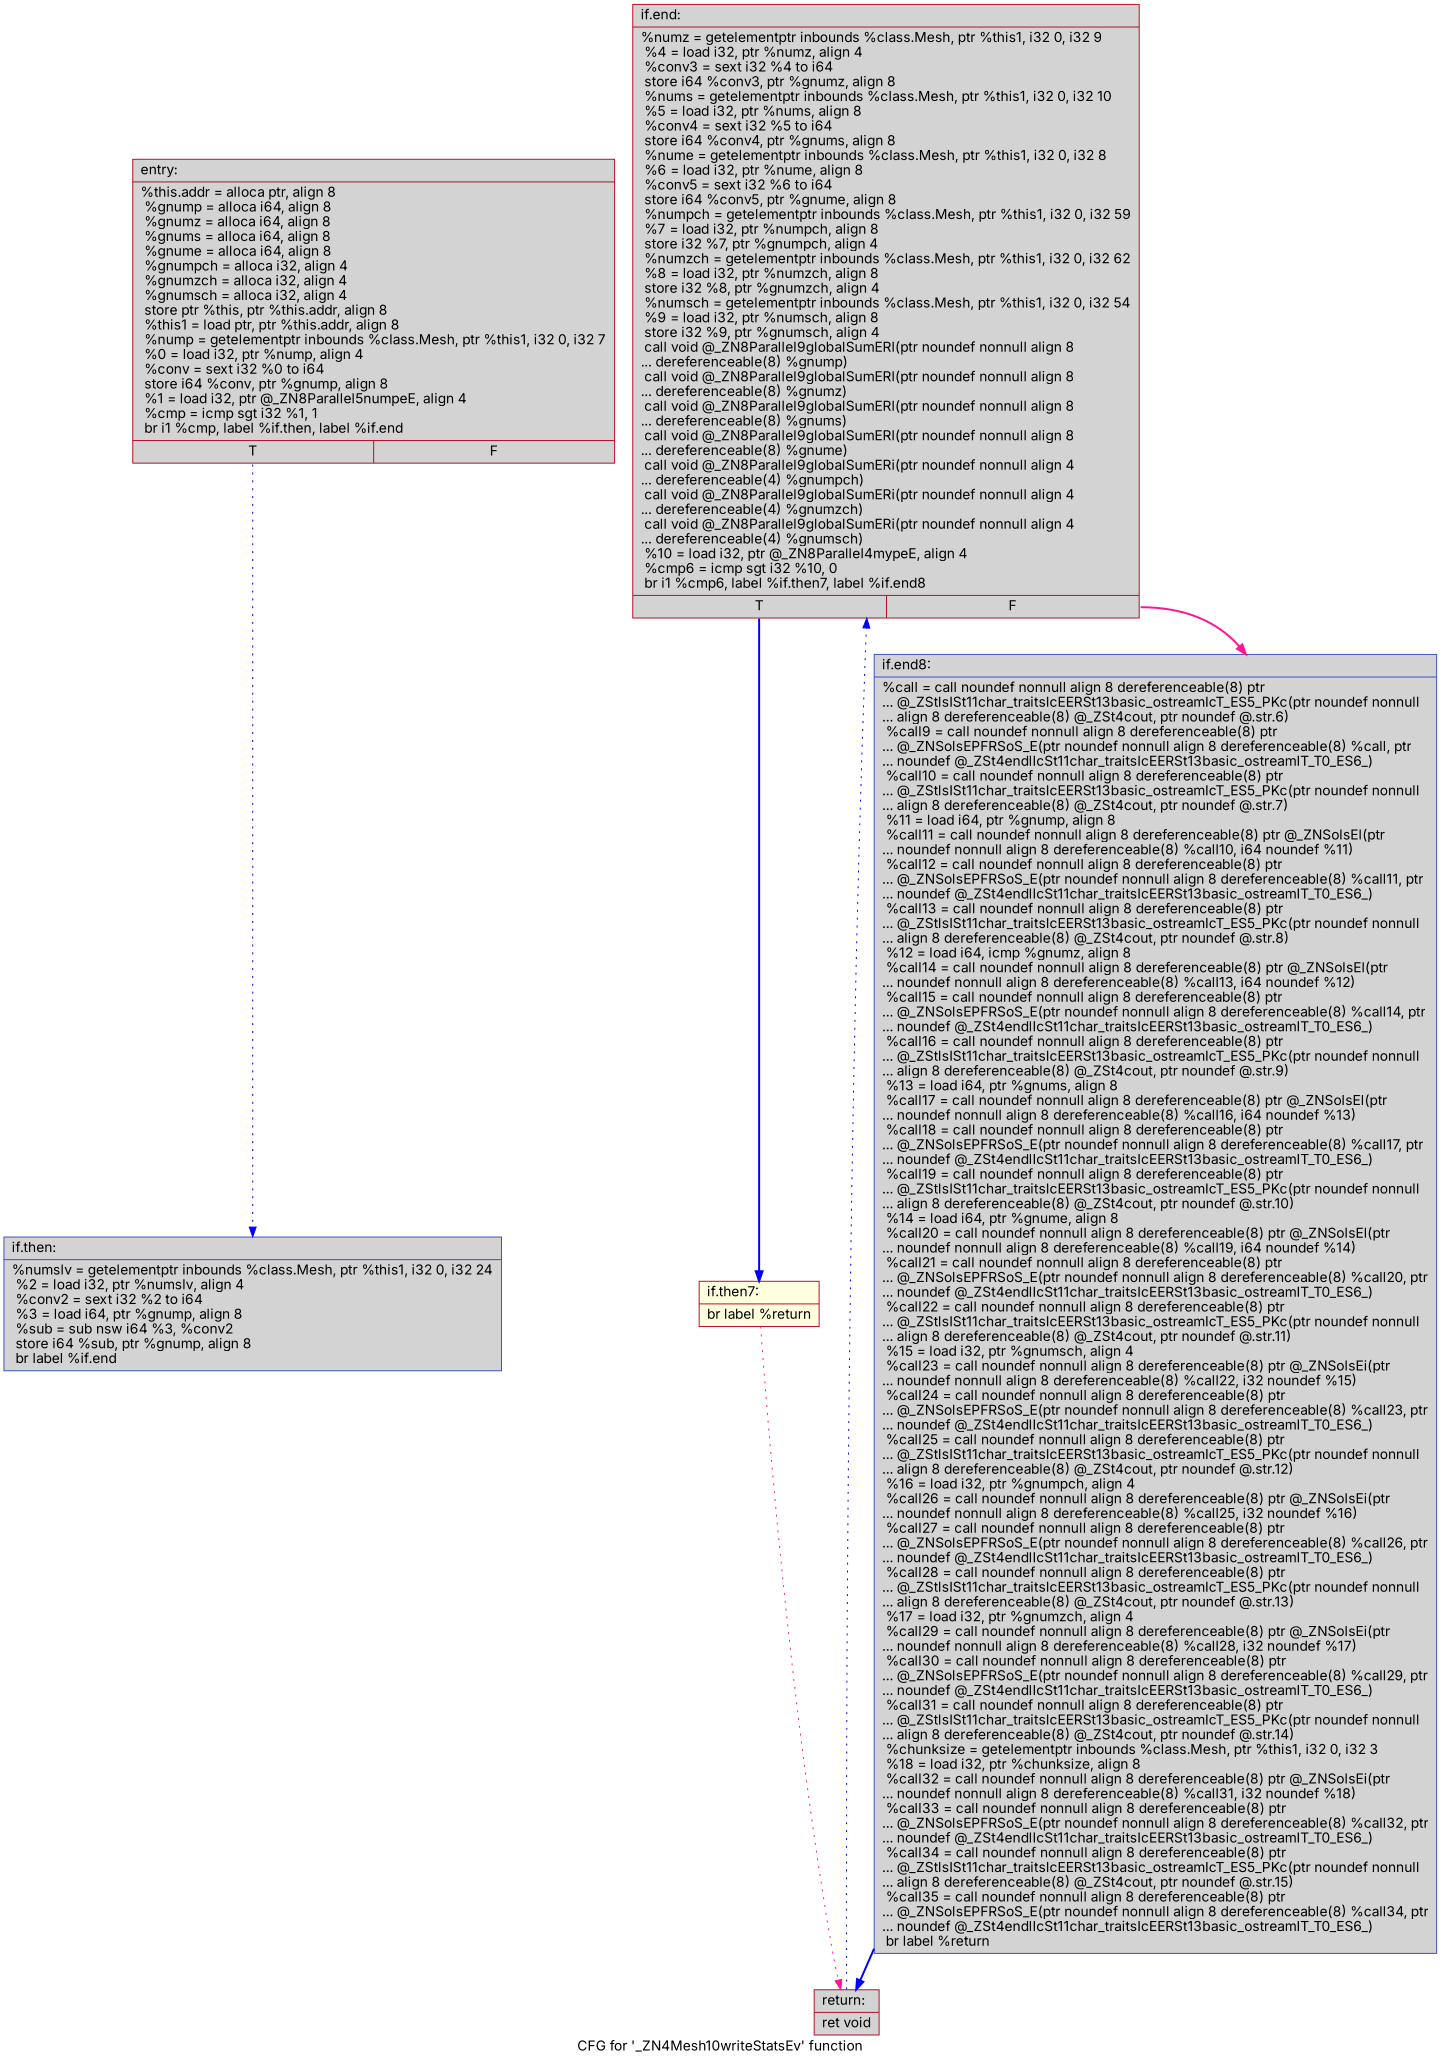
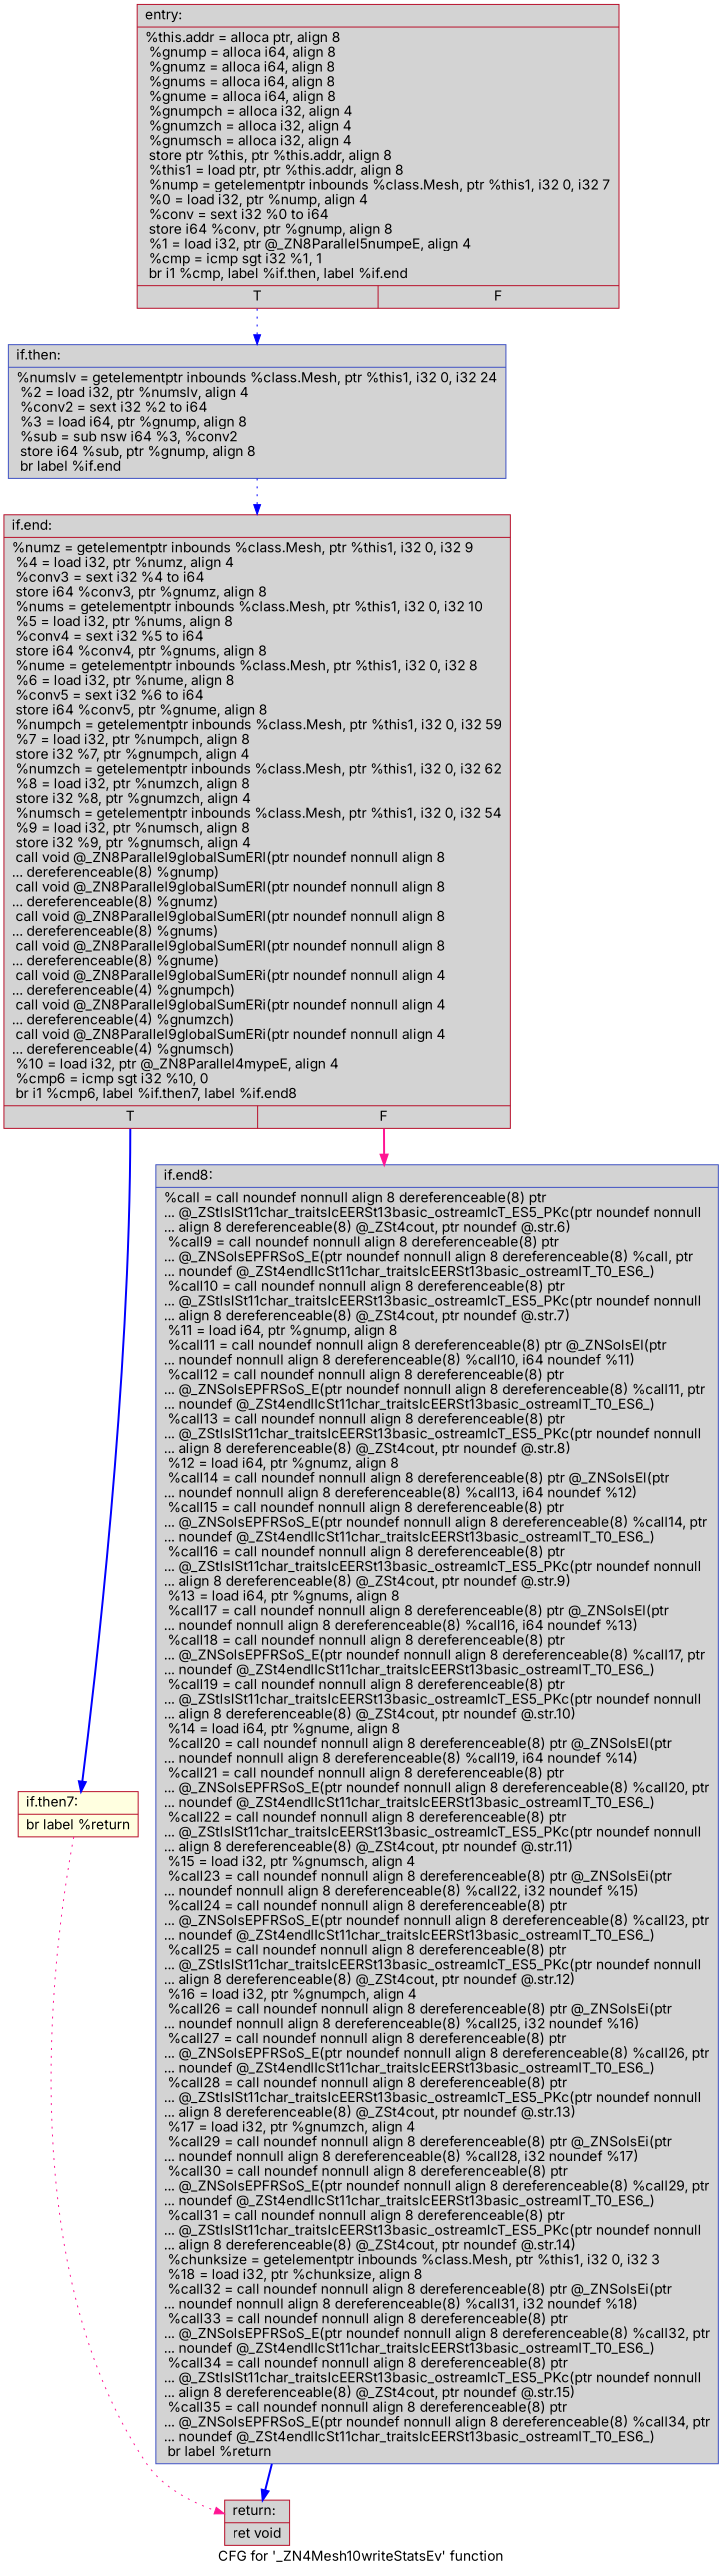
  digraph {
    fontname=Inter
    label="CFG for '_ZN4Mesh10writeStatsEv' function"
    node [color="#b70d28ff" fillcolor=lightgrey fontname=Inter shape=record style=filled]
    edge [color=blue fontname=Inter style=dotted]
    n1 [label="{entry:\l|  %this.addr = alloca ptr, align 8\l  %gnump = alloca i64, align 8\l  %gnumz = alloca i64, align 8\l  %gnums = alloca i64, align 8\l  %gnume = alloca i64, align 8\l  %gnumpch = alloca i32, align 4\l  %gnumzch = alloca i32, align 4\l  %gnumsch = alloca i32, align 4\l  store ptr %this, ptr %this.addr, align 8\l  %this1 = load ptr, ptr %this.addr, align 8\l  %nump = getelementptr inbounds %class.Mesh, ptr %this1, i32 0, i32 7\l  %0 = load i32, ptr %nump, align 4\l  %conv = sext i32 %0 to i64\l  store i64 %conv, ptr %gnump, align 8\l  %1 = load i32, ptr @_ZN8Parallel5numpeE, align 4\l  %cmp = icmp sgt i32 %1, 1\l  br i1 %cmp, label %if.then, label %if.end\l|{<s0>T|<s1>F}}"]
    n2 [color="#3d50c3ff" label="{if.then:\l|  %numslv = getelementptr inbounds %class.Mesh, ptr %this1, i32 0, i32 24\l  %2 = load i32, ptr %numslv, align 4\l  %conv2 = sext i32 %2 to i64\l  %3 = load i64, ptr %gnump, align 8\l  %sub = sub nsw i64 %3, %conv2\l  store i64 %sub, ptr %gnump, align 8\l  br label %if.end\l}"]
    n3 [label="{if.end:\l|  %numz = getelementptr inbounds %class.Mesh, ptr %this1, i32 0, i32 9\l  %4 = load i32, ptr %numz, align 4\l  %conv3 = sext i32 %4 to i64\l  store i64 %conv3, ptr %gnumz, align 8\l  %nums = getelementptr inbounds %class.Mesh, ptr %this1, i32 0, i32 10\l  %5 = load i32, ptr %nums, align 8\l  %conv4 = sext i32 %5 to i64\l  store i64 %conv4, ptr %gnums, align 8\l  %nume = getelementptr inbounds %class.Mesh, ptr %this1, i32 0, i32 8\l  %6 = load i32, ptr %nume, align 8\l  %conv5 = sext i32 %6 to i64\l  store i64 %conv5, ptr %gnume, align 8\l  %numpch = getelementptr inbounds %class.Mesh, ptr %this1, i32 0, i32 59\l  %7 = load i32, ptr %numpch, align 8\l  store i32 %7, ptr %gnumpch, align 4\l  %numzch = getelementptr inbounds %class.Mesh, ptr %this1, i32 0, i32 62\l  %8 = load i32, ptr %numzch, align 8\l  store i32 %8, ptr %gnumzch, align 4\l  %numsch = getelementptr inbounds %class.Mesh, ptr %this1, i32 0, i32 54\l  %9 = load i32, ptr %numsch, align 8\l  store i32 %9, ptr %gnumsch, align 4\l  call void @_ZN8Parallel9globalSumERl(ptr noundef nonnull align 8\l... dereferenceable(8) %gnump)\l  call void @_ZN8Parallel9globalSumERl(ptr noundef nonnull align 8\l... dereferenceable(8) %gnumz)\l  call void @_ZN8Parallel9globalSumERl(ptr noundef nonnull align 8\l... dereferenceable(8) %gnums)\l  call void @_ZN8Parallel9globalSumERl(ptr noundef nonnull align 8\l... dereferenceable(8) %gnume)\l  call void @_ZN8Parallel9globalSumERi(ptr noundef nonnull align 4\l... dereferenceable(4) %gnumpch)\l  call void @_ZN8Parallel9globalSumERi(ptr noundef nonnull align 4\l... dereferenceable(4) %gnumzch)\l  call void @_ZN8Parallel9globalSumERi(ptr noundef nonnull align 4\l... dereferenceable(4) %gnumsch)\l  %10 = load i32, ptr @_ZN8Parallel4mypeE, align 4\l  %cmp6 = icmp sgt i32 %10, 0\l  br i1 %cmp6, label %if.then7, label %if.end8\l|{<s0>T|<s1>F}}"]
    n4 [fillcolor=lightyellow label="{if.then7:\l|  br label %return\l}"]
-   n5 [color="#3d50c3ff" label="{if.end8:\l|  %call = call noundef nonnull align 8 dereferenceable(8) ptr\l... @_ZStlsISt11char_traitsIcEERSt13basic_ostreamIcT_ES5_PKc(ptr noundef nonnull\l... align 8 dereferenceable(8) @_ZSt4cout, ptr noundef @.str.6)\l  %call9 = call noundef nonnull align 8 dereferenceable(8) ptr\l... @_ZNSolsEPFRSoS_E(ptr noundef nonnull align 8 dereferenceable(8) %call, ptr\l... noundef @_ZSt4endlIcSt11char_traitsIcEERSt13basic_ostreamIT_T0_ES6_)\l  %call10 = call noundef nonnull align 8 dereferenceable(8) ptr\l... @_ZStlsISt11char_traitsIcEERSt13basic_ostreamIcT_ES5_PKc(ptr noundef nonnull\l... align 8 dereferenceable(8) @_ZSt4cout, ptr noundef @.str.7)\l  %11 = load i64, ptr %gnump, align 8\l  %call11 = call noundef nonnull align 8 dereferenceable(8) ptr @_ZNSolsEl(ptr\l... noundef nonnull align 8 dereferenceable(8) %call10, i64 noundef %11)\l  %call12 = call noundef nonnull align 8 dereferenceable(8) ptr\l... @_ZNSolsEPFRSoS_E(ptr noundef nonnull align 8 dereferenceable(8) %call11, ptr\l... noundef @_ZSt4endlIcSt11char_traitsIcEERSt13basic_ostreamIT_T0_ES6_)\l  %call13 = call noundef nonnull align 8 dereferenceable(8) ptr\l... @_ZStlsISt11char_traitsIcEERSt13basic_ostreamIcT_ES5_PKc(ptr noundef nonnull\l... align 8 dereferenceable(8) @_ZSt4cout, ptr noundef @.str.8)\l  %12 = load i64, icmp %gnumz, align 8\l  %call14 = call noundef nonnull align 8 dereferenceable(8) ptr @_ZNSolsEl(ptr\l... noundef nonnull align 8 dereferenceable(8) %call13, i64 noundef %12)\l  %call15 = call noundef nonnull align 8 dereferenceable(8) ptr\l... @_ZNSolsEPFRSoS_E(ptr noundef nonnull align 8 dereferenceable(8) %call14, ptr\l... noundef @_ZSt4endlIcSt11char_traitsIcEERSt13basic_ostreamIT_T0_ES6_)\l  %call16 = call noundef nonnull align 8 dereferenceable(8) ptr\l... @_ZStlsISt11char_traitsIcEERSt13basic_ostreamIcT_ES5_PKc(ptr noundef nonnull\l... align 8 dereferenceable(8) @_ZSt4cout, ptr noundef @.str.9)\l  %13 = load i64, ptr %gnums, align 8\l  %call17 = call noundef nonnull align 8 dereferenceable(8) ptr @_ZNSolsEl(ptr\l... noundef nonnull align 8 dereferenceable(8) %call16, i64 noundef %13)\l  %call18 = call noundef nonnull align 8 dereferenceable(8) ptr\l... @_ZNSolsEPFRSoS_E(ptr noundef nonnull align 8 dereferenceable(8) %call17, ptr\l... noundef @_ZSt4endlIcSt11char_traitsIcEERSt13basic_ostreamIT_T0_ES6_)\l  %call19 = call noundef nonnull align 8 dereferenceable(8) ptr\l... @_ZStlsISt11char_traitsIcEERSt13basic_ostreamIcT_ES5_PKc(ptr noundef nonnull\l... align 8 dereferenceable(8) @_ZSt4cout, ptr noundef @.str.10)\l  %14 = load i64, ptr %gnume, align 8\l  %call20 = call noundef nonnull align 8 dereferenceable(8) ptr @_ZNSolsEl(ptr\l... noundef nonnull align 8 dereferenceable(8) %call19, i64 noundef %14)\l  %call21 = call noundef nonnull align 8 dereferenceable(8) ptr\l... @_ZNSolsEPFRSoS_E(ptr noundef nonnull align 8 dereferenceable(8) %call20, ptr\l... noundef @_ZSt4endlIcSt11char_traitsIcEERSt13basic_ostreamIT_T0_ES6_)\l  %call22 = call noundef nonnull align 8 dereferenceable(8) ptr\l... @_ZStlsISt11char_traitsIcEERSt13basic_ostreamIcT_ES5_PKc(ptr noundef nonnull\l... align 8 dereferenceable(8) @_ZSt4cout, ptr noundef @.str.11)\l  %15 = load i32, ptr %gnumsch, align 4\l  %call23 = call noundef nonnull align 8 dereferenceable(8) ptr @_ZNSolsEi(ptr\l... noundef nonnull align 8 dereferenceable(8) %call22, i32 noundef %15)\l  %call24 = call noundef nonnull align 8 dereferenceable(8) ptr\l... @_ZNSolsEPFRSoS_E(ptr noundef nonnull align 8 dereferenceable(8) %call23, ptr\l... noundef @_ZSt4endlIcSt11char_traitsIcEERSt13basic_ostreamIT_T0_ES6_)\l  %call25 = call noundef nonnull align 8 dereferenceable(8) ptr\l... @_ZStlsISt11char_traitsIcEERSt13basic_ostreamIcT_ES5_PKc(ptr noundef nonnull\l... align 8 dereferenceable(8) @_ZSt4cout, ptr noundef @.str.12)\l  %16 = load i32, ptr %gnumpch, align 4\l  %call26 = call noundef nonnull align 8 dereferenceable(8) ptr @_ZNSolsEi(ptr\l... noundef nonnull align 8 dereferenceable(8) %call25, i32 noundef %16)\l  %call27 = call noundef nonnull align 8 dereferenceable(8) ptr\l... @_ZNSolsEPFRSoS_E(ptr noundef nonnull align 8 dereferenceable(8) %call26, ptr\l... noundef @_ZSt4endlIcSt11char_traitsIcEERSt13basic_ostreamIT_T0_ES6_)\l  %call28 = call noundef nonnull align 8 dereferenceable(8) ptr\l... @_ZStlsISt11char_traitsIcEERSt13basic_ostreamIcT_ES5_PKc(ptr noundef nonnull\l... align 8 dereferenceable(8) @_ZSt4cout, ptr noundef @.str.13)\l  %17 = load i32, ptr %gnumzch, align 4\l  %call29 = call noundef nonnull align 8 dereferenceable(8) ptr @_ZNSolsEi(ptr\l... noundef nonnull align 8 dereferenceable(8) %call28, i32 noundef %17)\l  %call30 = call noundef nonnull align 8 dereferenceable(8) ptr\l... @_ZNSolsEPFRSoS_E(ptr noundef nonnull align 8 dereferenceable(8) %call29, ptr\l... noundef @_ZSt4endlIcSt11char_traitsIcEERSt13basic_ostreamIT_T0_ES6_)\l  %call31 = call noundef nonnull align 8 dereferenceable(8) ptr\l... @_ZStlsISt11char_traitsIcEERSt13basic_ostreamIcT_ES5_PKc(ptr noundef nonnull\l... align 8 dereferenceable(8) @_ZSt4cout, ptr noundef @.str.14)\l  %chunksize = getelementptr inbounds %class.Mesh, ptr %this1, i32 0, i32 3\l  %18 = load i32, ptr %chunksize, align 8\l  %call32 = call noundef nonnull align 8 dereferenceable(8) ptr @_ZNSolsEi(ptr\l... noundef nonnull align 8 dereferenceable(8) %call31, i32 noundef %18)\l  %call33 = call noundef nonnull align 8 dereferenceable(8) ptr\l... @_ZNSolsEPFRSoS_E(ptr noundef nonnull align 8 dereferenceable(8) %call32, ptr\l... noundef @_ZSt4endlIcSt11char_traitsIcEERSt13basic_ostreamIT_T0_ES6_)\l  %call34 = call noundef nonnull align 8 dereferenceable(8) ptr\l... @_ZStlsISt11char_traitsIcEERSt13basic_ostreamIcT_ES5_PKc(ptr noundef nonnull\l... align 8 dereferenceable(8) @_ZSt4cout, ptr noundef @.str.15)\l  %call35 = call noundef nonnull align 8 dereferenceable(8) ptr\l... @_ZNSolsEPFRSoS_E(ptr noundef nonnull align 8 dereferenceable(8) %call34, ptr\l... noundef @_ZSt4endlIcSt11char_traitsIcEERSt13basic_ostreamIT_T0_ES6_)\l  br label %return\l}"]
+   n5 [color="#3d50c3ff" label="{if.end8:\l|  %call = call noundef nonnull align 8 dereferenceable(8) ptr\l... @_ZStlsISt11char_traitsIcEERSt13basic_ostreamIcT_ES5_PKc(ptr noundef nonnull\l... align 8 dereferenceable(8) @_ZSt4cout, ptr noundef @.str.6)\l  %call9 = call noundef nonnull align 8 dereferenceable(8) ptr\l... @_ZNSolsEPFRSoS_E(ptr noundef nonnull align 8 dereferenceable(8) %call, ptr\l... noundef @_ZSt4endlIcSt11char_traitsIcEERSt13basic_ostreamIT_T0_ES6_)\l  %call10 = call noundef nonnull align 8 dereferenceable(8) ptr\l... @_ZStlsISt11char_traitsIcEERSt13basic_ostreamIcT_ES5_PKc(ptr noundef nonnull\l... align 8 dereferenceable(8) @_ZSt4cout, ptr noundef @.str.7)\l  %11 = load i64, ptr %gnump, align 8\l  %call11 = call noundef nonnull align 8 dereferenceable(8) ptr @_ZNSolsEl(ptr\l... noundef nonnull align 8 dereferenceable(8) %call10, i64 noundef %11)\l  %call12 = call noundef nonnull align 8 dereferenceable(8) ptr\l... @_ZNSolsEPFRSoS_E(ptr noundef nonnull align 8 dereferenceable(8) %call11, ptr\l... noundef @_ZSt4endlIcSt11char_traitsIcEERSt13basic_ostreamIT_T0_ES6_)\l  %call13 = call noundef nonnull align 8 dereferenceable(8) ptr\l... @_ZStlsISt11char_traitsIcEERSt13basic_ostreamIcT_ES5_PKc(ptr noundef nonnull\l... align 8 dereferenceable(8) @_ZSt4cout, ptr noundef @.str.8)\l  %12 = load i64, ptr %gnumz, align 8\l  %call14 = call noundef nonnull align 8 dereferenceable(8) ptr @_ZNSolsEl(ptr\l... noundef nonnull align 8 dereferenceable(8) %call13, i64 noundef %12)\l  %call15 = call noundef nonnull align 8 dereferenceable(8) ptr\l... @_ZNSolsEPFRSoS_E(ptr noundef nonnull align 8 dereferenceable(8) %call14, ptr\l... noundef @_ZSt4endlIcSt11char_traitsIcEERSt13basic_ostreamIT_T0_ES6_)\l  %call16 = call noundef nonnull align 8 dereferenceable(8) ptr\l... @_ZStlsISt11char_traitsIcEERSt13basic_ostreamIcT_ES5_PKc(ptr noundef nonnull\l... align 8 dereferenceable(8) @_ZSt4cout, ptr noundef @.str.9)\l  %13 = load i64, ptr %gnums, align 8\l  %call17 = call noundef nonnull align 8 dereferenceable(8) ptr @_ZNSolsEl(ptr\l... noundef nonnull align 8 dereferenceable(8) %call16, i64 noundef %13)\l  %call18 = call noundef nonnull align 8 dereferenceable(8) ptr\l... @_ZNSolsEPFRSoS_E(ptr noundef nonnull align 8 dereferenceable(8) %call17, ptr\l... noundef @_ZSt4endlIcSt11char_traitsIcEERSt13basic_ostreamIT_T0_ES6_)\l  %call19 = call noundef nonnull align 8 dereferenceable(8) ptr\l... @_ZStlsISt11char_traitsIcEERSt13basic_ostreamIcT_ES5_PKc(ptr noundef nonnull\l... align 8 dereferenceable(8) @_ZSt4cout, ptr noundef @.str.10)\l  %14 = load i64, ptr %gnume, align 8\l  %call20 = call noundef nonnull align 8 dereferenceable(8) ptr @_ZNSolsEl(ptr\l... noundef nonnull align 8 dereferenceable(8) %call19, i64 noundef %14)\l  %call21 = call noundef nonnull align 8 dereferenceable(8) ptr\l... @_ZNSolsEPFRSoS_E(ptr noundef nonnull align 8 dereferenceable(8) %call20, ptr\l... noundef @_ZSt4endlIcSt11char_traitsIcEERSt13basic_ostreamIT_T0_ES6_)\l  %call22 = call noundef nonnull align 8 dereferenceable(8) ptr\l... @_ZStlsISt11char_traitsIcEERSt13basic_ostreamIcT_ES5_PKc(ptr noundef nonnull\l... align 8 dereferenceable(8) @_ZSt4cout, ptr noundef @.str.11)\l  %15 = load i32, ptr %gnumsch, align 4\l  %call23 = call noundef nonnull align 8 dereferenceable(8) ptr @_ZNSolsEi(ptr\l... noundef nonnull align 8 dereferenceable(8) %call22, i32 noundef %15)\l  %call24 = call noundef nonnull align 8 dereferenceable(8) ptr\l... @_ZNSolsEPFRSoS_E(ptr noundef nonnull align 8 dereferenceable(8) %call23, ptr\l... noundef @_ZSt4endlIcSt11char_traitsIcEERSt13basic_ostreamIT_T0_ES6_)\l  %call25 = call noundef nonnull align 8 dereferenceable(8) ptr\l... @_ZStlsISt11char_traitsIcEERSt13basic_ostreamIcT_ES5_PKc(ptr noundef nonnull\l... align 8 dereferenceable(8) @_ZSt4cout, ptr noundef @.str.12)\l  %16 = load i32, ptr %gnumpch, align 4\l  %call26 = call noundef nonnull align 8 dereferenceable(8) ptr @_ZNSolsEi(ptr\l... noundef nonnull align 8 dereferenceable(8) %call25, i32 noundef %16)\l  %call27 = call noundef nonnull align 8 dereferenceable(8) ptr\l... @_ZNSolsEPFRSoS_E(ptr noundef nonnull align 8 dereferenceable(8) %call26, ptr\l... noundef @_ZSt4endlIcSt11char_traitsIcEERSt13basic_ostreamIT_T0_ES6_)\l  %call28 = call noundef nonnull align 8 dereferenceable(8) ptr\l... @_ZStlsISt11char_traitsIcEERSt13basic_ostreamIcT_ES5_PKc(ptr noundef nonnull\l... align 8 dereferenceable(8) @_ZSt4cout, ptr noundef @.str.13)\l  %17 = load i32, ptr %gnumzch, align 4\l  %call29 = call noundef nonnull align 8 dereferenceable(8) ptr @_ZNSolsEi(ptr\l... noundef nonnull align 8 dereferenceable(8) %call28, i32 noundef %17)\l  %call30 = call noundef nonnull align 8 dereferenceable(8) ptr\l... @_ZNSolsEPFRSoS_E(ptr noundef nonnull align 8 dereferenceable(8) %call29, ptr\l... noundef @_ZSt4endlIcSt11char_traitsIcEERSt13basic_ostreamIT_T0_ES6_)\l  %call31 = call noundef nonnull align 8 dereferenceable(8) ptr\l... @_ZStlsISt11char_traitsIcEERSt13basic_ostreamIcT_ES5_PKc(ptr noundef nonnull\l... align 8 dereferenceable(8) @_ZSt4cout, ptr noundef @.str.14)\l  %chunksize = getelementptr inbounds %class.Mesh, ptr %this1, i32 0, i32 3\l  %18 = load i32, ptr %chunksize, align 8\l  %call32 = call noundef nonnull align 8 dereferenceable(8) ptr @_ZNSolsEi(ptr\l... noundef nonnull align 8 dereferenceable(8) %call31, i32 noundef %18)\l  %call33 = call noundef nonnull align 8 dereferenceable(8) ptr\l... @_ZNSolsEPFRSoS_E(ptr noundef nonnull align 8 dereferenceable(8) %call32, ptr\l... noundef @_ZSt4endlIcSt11char_traitsIcEERSt13basic_ostreamIT_T0_ES6_)\l  %call34 = call noundef nonnull align 8 dereferenceable(8) ptr\l... @_ZStlsISt11char_traitsIcEERSt13basic_ostreamIcT_ES5_PKc(ptr noundef nonnull\l... align 8 dereferenceable(8) @_ZSt4cout, ptr noundef @.str.15)\l  %call35 = call noundef nonnull align 8 dereferenceable(8) ptr\l... @_ZNSolsEPFRSoS_E(ptr noundef nonnull align 8 dereferenceable(8) %call34, ptr\l... noundef @_ZSt4endlIcSt11char_traitsIcEERSt13basic_ostreamIT_T0_ES6_)\l  br label %return\l}"]
    n6 [label="{return:\l|  ret void\l}"]
    n1 -> n2 [tailport=s0]
-   n6 -> n3
+   n2 -> n3
    n3 -> n4 [style=bold tailport=s0]
    n3 -> n5 [color=deeppink style=bold tailport=s1]
    n4 -> n6 [color=deeppink]
    n5 -> n6 [style=bold]
  }
